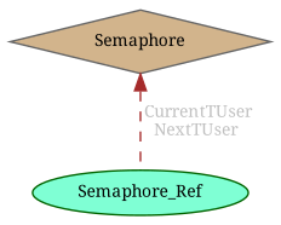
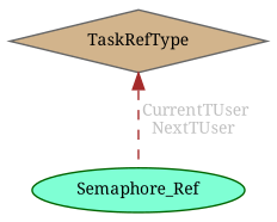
  digraph {
    fontname="Noto Serif"
    node [fontname="Noto Serif" fontsize=10 style=filled]
    n1 [color=darkgreen fillcolor=aquamarine fontcolor=black height=0.2 label=Semaphore_Ref shape=ellipse width=0.4]
-   n2 [color=gray40 fillcolor=tan height=0.2 label=Semaphore shape=diamond width=0.4]
+   n2 [color=gray40 fillcolor=tan height=0.2 label=TaskRefType shape=diamond width=0.4]
    n2 -> n1 [color=brown dir=back fontcolor=grey fontname="Noto Serif" fontsize=10 label=" CurrentTUser\nNextTUser" labelfontname=Helvetica labelfontsize=10 style=dashed]
  }
